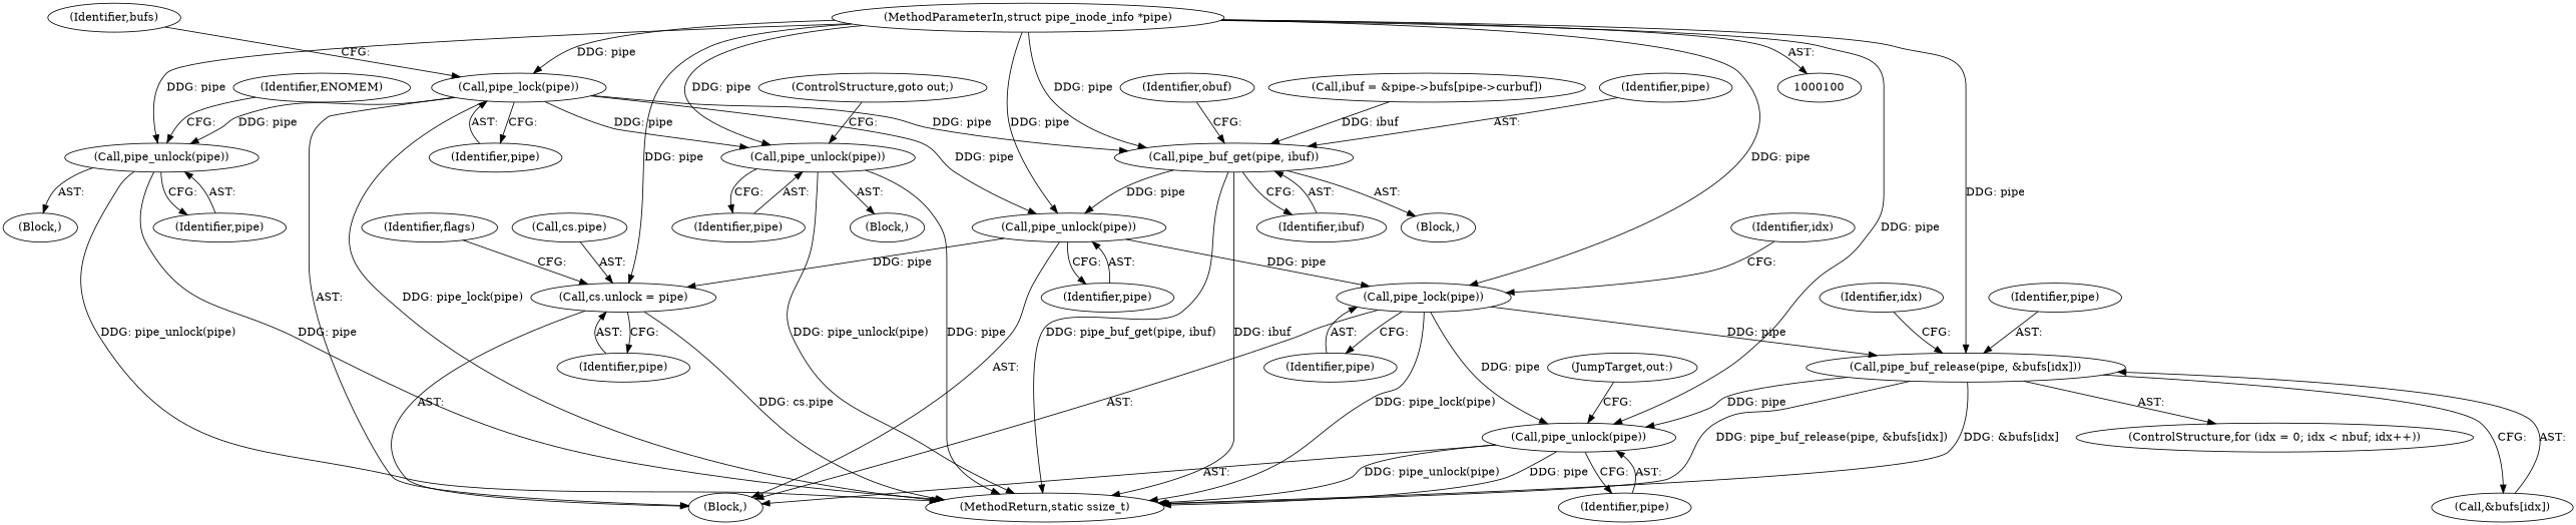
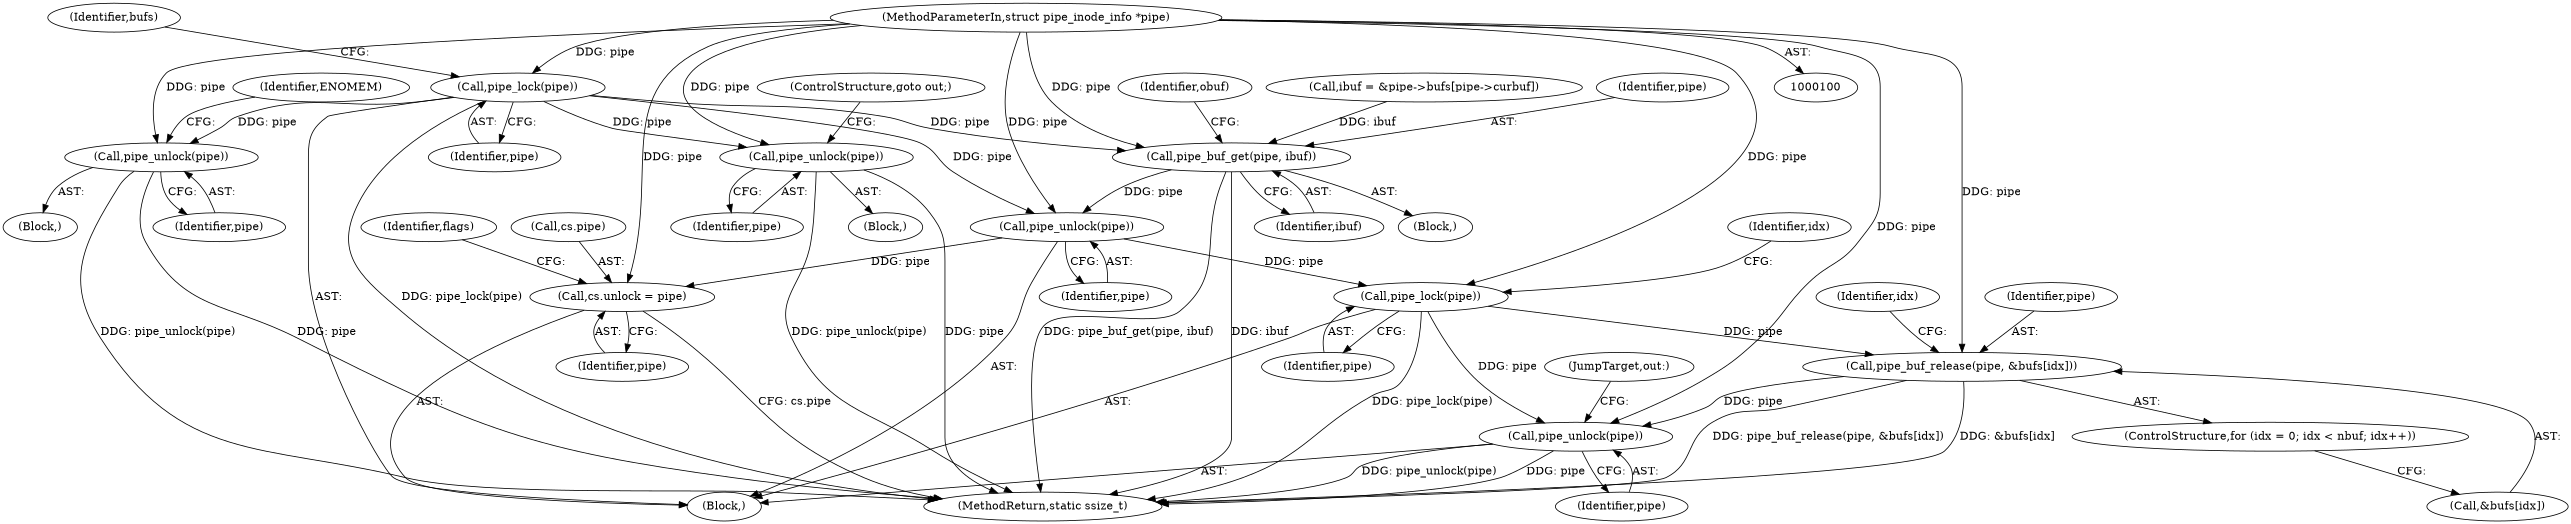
  digraph {
    n1 [label="(Call,pipe_lock(pipe))"]
    n2 [label="(Call,pipe_unlock(pipe))"]
    n3 [label="(Call,pipe_unlock(pipe))"]
    n4 [label="(Call,pipe_buf_get(pipe, ibuf))"]
    n5 [label="(Call,pipe_unlock(pipe))"]
    n6 [label="(Identifier,pipe)"]
    n7 [label="(MethodReturn,static ssize_t)"]
    n8 [label="(Block,)"]
    n9 [label="(Block,)"]
    n10 [label="(Identifier,pipe)"]
    n11 [label="(Block,)"]
    n12 [label="(Identifier,pipe)"]
    n13 [label="(Identifier,ibuf)"]
    n14 [label="(Block,)"]
    n15 [label="(Call,cs.unlock = pipe)"]
    n16 [label="(Call,pipe_lock(pipe))"]
    n17 [label="(Identifier,pipe)"]
    n18 [label="(MethodParameterIn,struct pipe_inode_info *pipe)"]
    n19 [label="(Call,pipe_buf_release(pipe, &bufs[idx]))"]
    n20 [label="(Call,pipe_unlock(pipe))"]
    1000100
    n22 [label="(Identifier,pipe)"]
    n23 [label="(Identifier,pipe)"]
    n24 [label="(Call,&bufs[idx])"]
    n25 [label="(ControlStructure,for (idx = 0; idx < nbuf; idx++))"]
    n26 [label="(Identifier,pipe)"]
    n27 [label="(Identifier,pipe)"]
    n28 [label="(Identifier,bufs)"]
    n29 [label="(Call,cs.pipe)"]
    n30 [label="(Identifier,pipe)"]
    n31 [label="(Identifier,obuf)"]
    n32 [label="(Identifier,idx)"]
    n33 [label="(ControlStructure,goto out;)"]
    n34 [label="(Call,ibuf = &pipe->bufs[pipe->curbuf])"]
    n35 [label="(Identifier,ENOMEM)"]
    n36 [label="(JumpTarget,out:)"]
    n37 [label="(Identifier,flags)"]
    n38 [label="(Identifier,idx)"]
    n1 -> n2 [label="DDG: pipe"]
    n1 -> n3 [label="DDG: pipe"]
    n1 -> n4 [label="DDG: pipe"]
    n1 -> n5 [label="DDG: pipe"]
    n1 -> n6 [label="CFG: "]
    n1 -> n7 [label="DDG: pipe_lock(pipe)"]
    n1 -> n8 [label="AST: "]
    n2 -> n7 [label="DDG: pipe_unlock(pipe)"]
    n2 -> n7 [label="DDG: pipe"]
    n2 -> n9 [label="AST: "]
    n2 -> n10 [label="CFG: "]
    n3 -> n7 [label="DDG: pipe"]
    n3 -> n7 [label="DDG: pipe_unlock(pipe)"]
    n3 -> n11 [label="AST: "]
    n3 -> n12 [label="CFG: "]
    n4 -> n5 [label="DDG: pipe"]
    n4 -> n7 [label="DDG: pipe_buf_get(pipe, ibuf)"]
    n4 -> n7 [label="DDG: ibuf"]
    n4 -> n13 [label="CFG: "]
    n4 -> n14 [label="AST: "]
    n5 -> n8 [label="AST: "]
    n5 -> n15 [label="DDG: pipe"]
    n5 -> n16 [label="DDG: pipe"]
    n5 -> n17 [label="CFG: "]
    n6 -> n1 [label="AST: "]
    n10 -> n2 [label="AST: "]
    n12 -> n3 [label="AST: "]
    n13 -> n4 [label="AST: "]
-   n15 -> n7 [label="DDG: cs.pipe"]
+   n15 -> n7 [label="CFG: cs.pipe"]
    n15 -> n8 [label="AST: "]
    n15 -> n22 [label="CFG: "]
    n16 -> n7 [label="DDG: pipe_lock(pipe)"]
    n16 -> n8 [label="AST: "]
    n16 -> n19 [label="DDG: pipe"]
    n16 -> n20 [label="DDG: pipe"]
    n16 -> n23 [label="CFG: "]
    n17 -> n5 [label="AST: "]
    n18 -> n1 [label="DDG: pipe"]
    n18 -> n2 [label="DDG: pipe"]
    n18 -> n3 [label="DDG: pipe"]
    n18 -> n4 [label="DDG: pipe"]
    n18 -> n5 [label="DDG: pipe"]
    n18 -> n15 [label="DDG: pipe"]
    n18 -> n16 [label="DDG: pipe"]
    n18 -> n19 [label="DDG: pipe"]
    n18 -> n20 [label="DDG: pipe"]
    n18 -> 1000100 [label="AST: "]
    n19 -> n7 [label="DDG: pipe_buf_release(pipe, &bufs[idx])"]
    n19 -> n7 [label="DDG: &bufs[idx]"]
    n19 -> n20 [label="DDG: pipe"]
-   n19 -> n24 [label="CFG: "]
+   n25 -> n24 [label="CFG: "]
    n19 -> n25 [label="AST: "]
    n20 -> n7 [label="DDG: pipe"]
    n20 -> n7 [label="DDG: pipe_unlock(pipe)"]
    n20 -> n8 [label="AST: "]
    n20 -> n26 [label="CFG: "]
    n22 -> n15 [label="AST: "]
    n23 -> n16 [label="AST: "]
    n24 -> n19 [label="AST: "]
    n26 -> n20 [label="AST: "]
    n27 -> n19 [label="AST: "]
    n28 -> n1 [label="CFG: "]
    n29 -> n15 [label="AST: "]
    n30 -> n4 [label="AST: "]
    n31 -> n4 [label="CFG: "]
    n32 -> n16 [label="CFG: "]
    n33 -> n3 [label="CFG: "]
    n34 -> n4 [label="DDG: ibuf"]
    n35 -> n2 [label="CFG: "]
    n36 -> n20 [label="CFG: "]
    n37 -> n15 [label="CFG: "]
    n38 -> n19 [label="CFG: "]
  }
